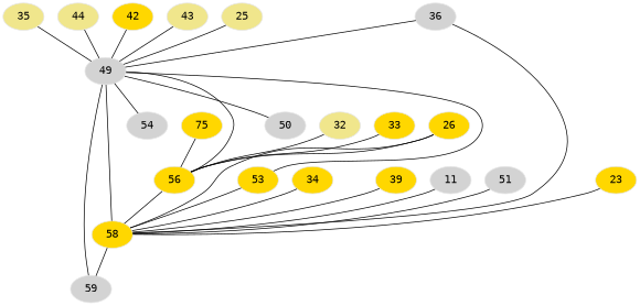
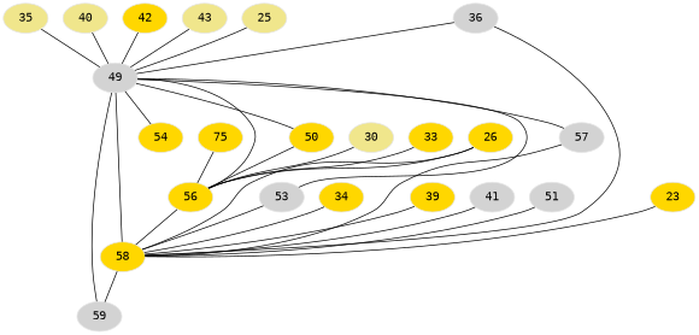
  graph {
    fontname="DejaVu Sans Mono"
    node [color=gray90 fillcolor=gold fontname="DejaVu Sans Mono" style=filled]
    edge [fontname="DejaVu Sans Mono"]
    58 [super="+16+28+37+45+20"]
    59 [fillcolor=lightgrey]
    23
    49 [fillcolor=lightgrey super="+38+46+10"]
    56 [super="+18+19+21+52+24"]
-   50 [fillcolor=lightgrey]
-   53 [super="+48"]
-   54 [fillcolor=lightgrey]
+   50
+   53 [fillcolor=lightgrey super="+48"]
+   54
+   57 [fillcolor=lightgrey]
    25 [fillcolor=khaki]
    26
-   30 [fillcolor=khaki label=32]
+   30 [fillcolor=khaki]
    33
    34
    35 [fillcolor=khaki]
    36 [fillcolor=lightgrey]
    39
-   40 [fillcolor=khaki super="+14" label=44]
-   41 [fillcolor=lightgrey super="+27" label=11]
+   40 [fillcolor=khaki super="+14"]
+   41 [fillcolor=lightgrey super="+27"]
    42
    43 [fillcolor=khaki]
    51 [fillcolor=lightgrey]
    n23 [label=75]
    58 -- 59
    23 -- 58 [weight=2]
    49 -- 58 [weight=29]
    49 -- 59
    49 -- 56 [weight=14]
    49 -- 50
    49 -- 53 [weight=2]
    49 -- 54 [weight=2]
+   49 -- 57
    56 -- 58 [weight=14]
+   50 -- 56
    53 -- 58 [weight=2]
+   57 -- 58
    25 -- 49 [weight=2]
    26 -- 58
    26 -- 56
    30 -- 56 [weight=2]
    33 -- 56
    34 -- 58 [weight=2]
    35 -- 49 [weight=2]
    36 -- 58
    36 -- 49
    39 -- 58
    40 -- 49 [weight=3]
    41 -- 58 [weight=2]
    42 -- 49
    43 -- 49 [weight=2]
    51 -- 58 [weight=2]
    n23 -- 56 [weight=2]
  }
